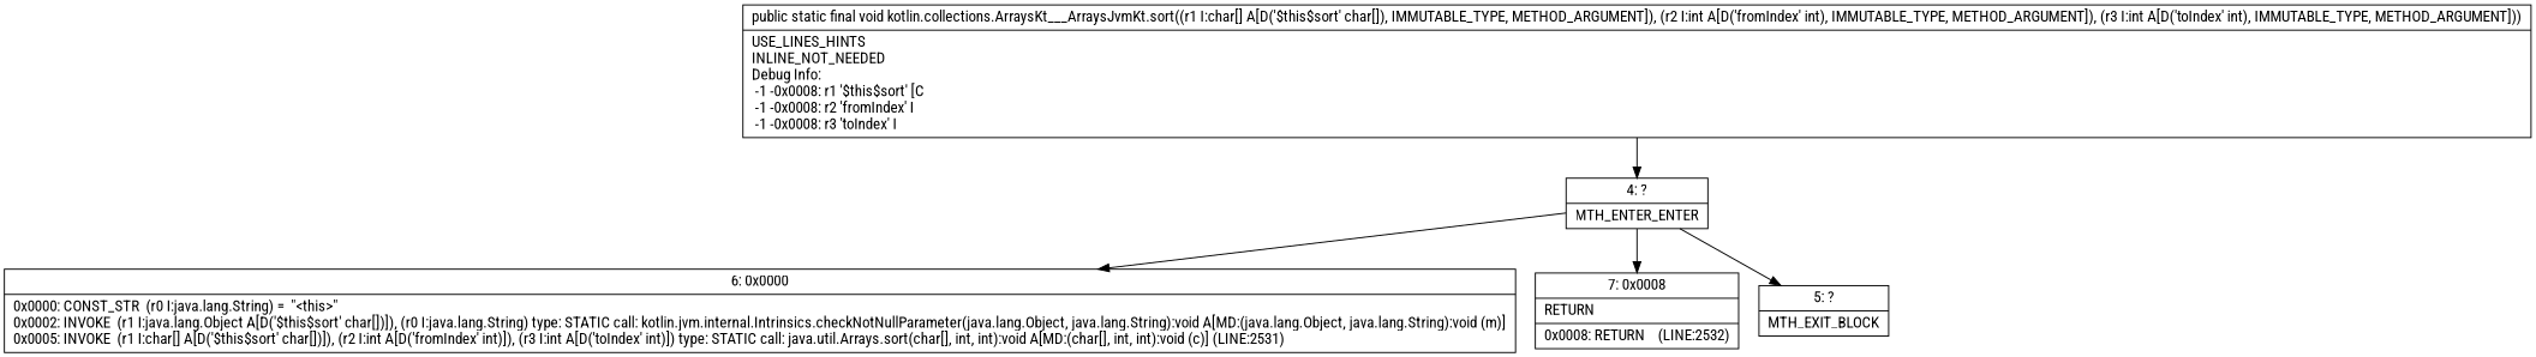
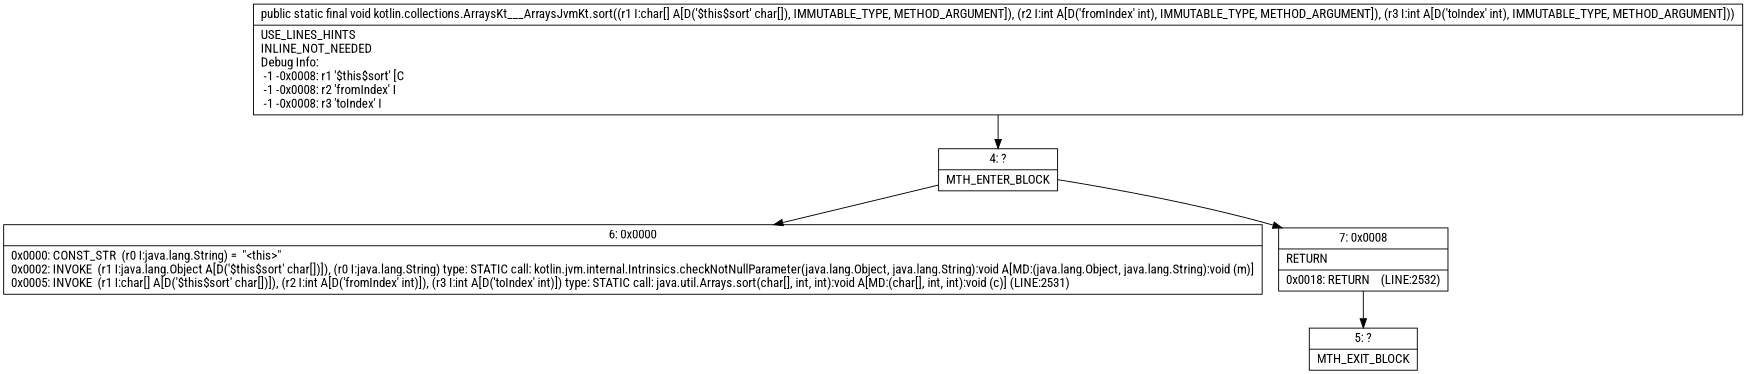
  digraph {
    fontname="Roboto Condensed"
    node [fontname="Roboto Condensed" shape=record]
    edge [fontname="Roboto Condensed"]
-   n1 [label="{4\:\ ?|MTH_ENTER_ENTER\l}"]
+   n1 [label="{4\:\ ?|MTH_ENTER_BLOCK\l}"]
    n2 [label="{6\:\ 0x0000|0x0000: CONST_STR  (r0 I:java.lang.String) =  \"\<this\>\" \l0x0002: INVOKE  (r1 I:java.lang.Object A[D('$this$sort' char[])]), (r0 I:java.lang.String) type: STATIC call: kotlin.jvm.internal.Intrinsics.checkNotNullParameter(java.lang.Object, java.lang.String):void A[MD:(java.lang.Object, java.lang.String):void (m)]\l0x0005: INVOKE  (r1 I:char[] A[D('$this$sort' char[])]), (r2 I:int A[D('fromIndex' int)]), (r3 I:int A[D('toIndex' int)]) type: STATIC call: java.util.Arrays.sort(char[], int, int):void A[MD:(char[], int, int):void (c)] (LINE:2531)\l}"]
-   n3 [label="{7\:\ 0x0008|RETURN\l|0x0008: RETURN    (LINE:2532)\l}"]
+   n3 [label="{7\:\ 0x0008|RETURN\l|0x0018: RETURN    (LINE:2532)\l}"]
    n4 [label="{5\:\ ?|MTH_EXIT_BLOCK\l}"]
    n5 [label="{public static final void kotlin.collections.ArraysKt___ArraysJvmKt.sort((r1 I:char[] A[D('$this$sort' char[]), IMMUTABLE_TYPE, METHOD_ARGUMENT]), (r2 I:int A[D('fromIndex' int), IMMUTABLE_TYPE, METHOD_ARGUMENT]), (r3 I:int A[D('toIndex' int), IMMUTABLE_TYPE, METHOD_ARGUMENT]))  | USE_LINES_HINTS\lINLINE_NOT_NEEDED\lDebug Info:\l  \-1 \-0x0008: r1 '$this$sort' [C\l  \-1 \-0x0008: r2 'fromIndex' I\l  \-1 \-0x0008: r3 'toIndex' I\l}"]
    n1 -> n2
    n1 -> n3
-   n1 -> n4
+   n3 -> n4
    n5 -> n1
  }
